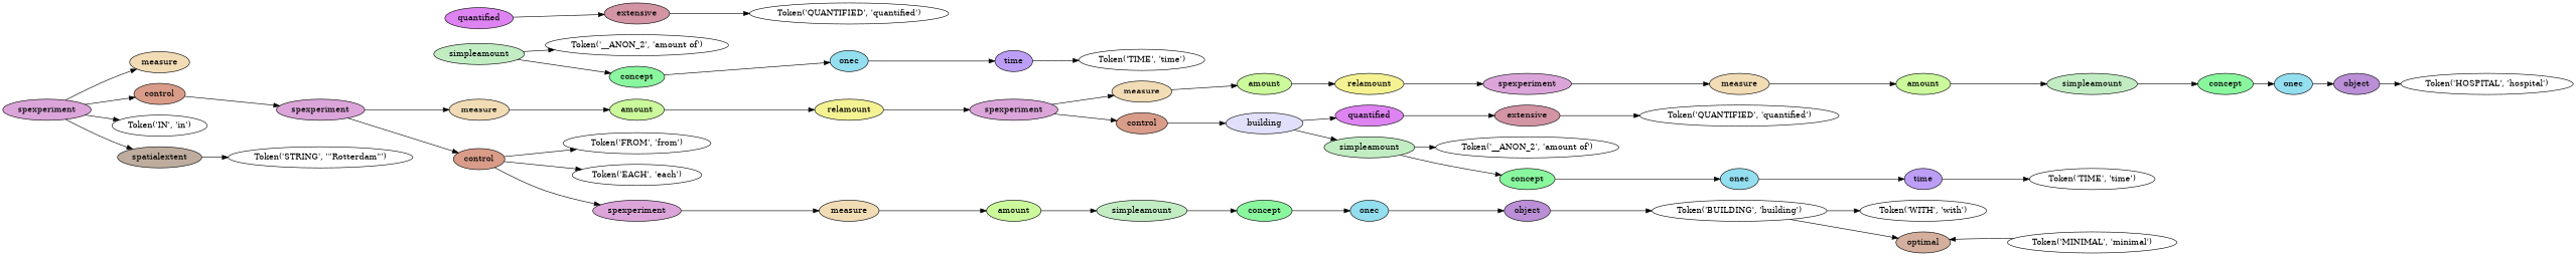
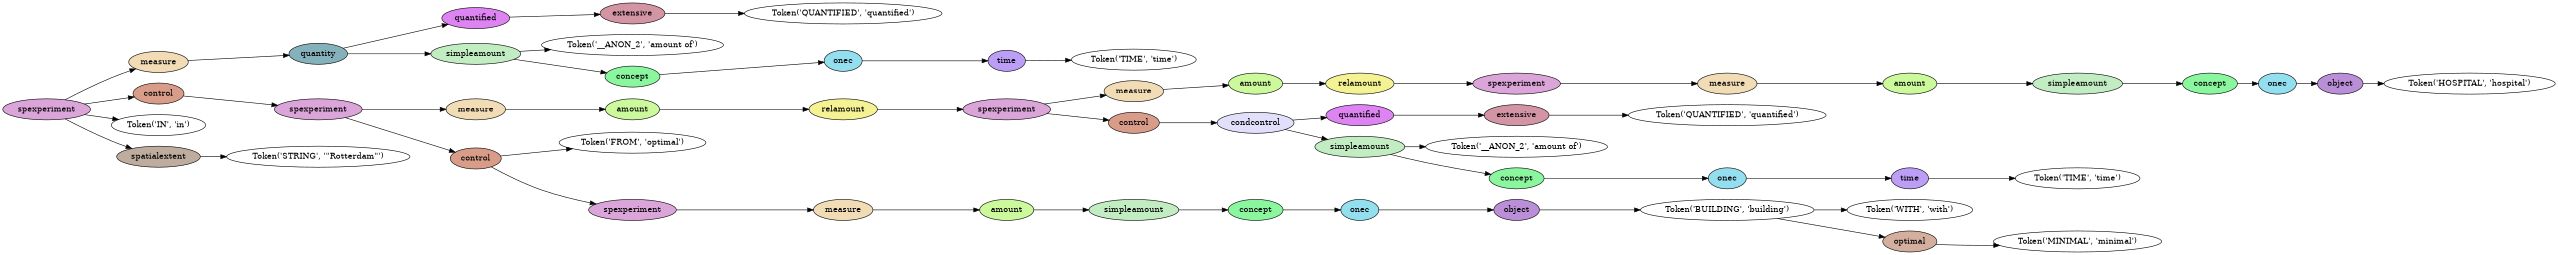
  digraph {
    rankdir=LR
    node [style=filled]
    n1 [label="Token('QUANTIFIED', 'quantified')" style=""]
    n2 [fillcolor="#d394a4" label=extensive]
    n3 [fillcolor="#de83f2" label=quantified]
    n4 [label="Token('__ANON_2', 'amount of')" style=""]
    n5 [label="Token('TIME', 'time')" style=""]
    n6 [fillcolor="#bd9ef7" label=time]
    n7 [fillcolor="#93deef" label=onec]
    n8 [fillcolor="#8af79f" label=concept]
    n9 [fillcolor="#c2edc3" label=simpleamount]
+   n10 [fillcolor="#85b1bb" label=quantity]
    n11 [fillcolor="#f1dcb5" label=measure]
    n12 [label="Token('HOSPITAL', 'hospital')" style=""]
    n13 [fillcolor="#ba8fd7" label=object]
    n14 [fillcolor="#93deef" label=onec]
    n15 [fillcolor="#8af79f" label=concept]
    n16 [fillcolor="#c2edc3" label=simpleamount]
    n17 [fillcolor="#cbf99b" label=amount]
    n18 [fillcolor="#f1dcb5" label=measure]
    n19 [fillcolor="#dba5da" label=spexperiment]
    n20 [fillcolor="#f4f293" label=relamount]
    n21 [fillcolor="#cbf99b" label=amount]
    n22 [fillcolor="#f1dcb5" label=measure]
    n23 [label="Token('WITH', 'with')" style=""]
    n24 [label="Token('MINIMAL', 'minimal')" style=""]
    n25 [fillcolor="#d4af9d" label=optimal]
    n26 [label="Token('QUANTIFIED', 'quantified')" style=""]
    n27 [fillcolor="#d394a4" label=extensive]
    n28 [fillcolor="#de83f2" label=quantified]
    n29 [label="Token('__ANON_2', 'amount of')" style=""]
    n30 [label="Token('TIME', 'time')" style=""]
    n31 [fillcolor="#bd9ef7" label=time]
    n32 [fillcolor="#93deef" label=onec]
    n33 [fillcolor="#8af79f" label=concept]
    n34 [fillcolor="#c2edc3" label=simpleamount]
-   n35 [fillcolor="#e1dffa" label=building]
+   n35 [fillcolor="#e1dffa" label=condcontrol]
    n36 [fillcolor="#d99c89" label=control]
    n37 [fillcolor="#dba5da" label=spexperiment]
    n38 [fillcolor="#f4f293" label=relamount]
    n39 [fillcolor="#cbf99b" label=amount]
    n40 [fillcolor="#f1dcb5" label=measure]
-   n41 [label="Token('FROM', 'from')" style=""]
-   n42 [label="Token('EACH', 'each')" style=""]
+   n41 [label="Token('FROM', 'optimal')" style=""]
    n43 [label="Token('BUILDING', 'building')" style=""]
    n44 [fillcolor="#ba8fd7" label=object]
    n45 [fillcolor="#93deef" label=onec]
    n46 [fillcolor="#8af79f" label=concept]
    n47 [fillcolor="#c2edc3" label=simpleamount]
    n48 [fillcolor="#cbf99b" label=amount]
    n49 [fillcolor="#f1dcb5" label=measure]
    n50 [fillcolor="#dba5da" label=spexperiment]
    n51 [fillcolor="#d99c89" label=control]
    n52 [fillcolor="#dba5da" label=spexperiment]
    n53 [fillcolor="#d99c89" label=control]
    n54 [label="Token('IN', 'in')" style=""]
    n55 [label="Token('STRING', '\"Rotterdam\"')" style=""]
    n56 [fillcolor="#bead9e" label=spatialextent]
    n57 [fillcolor="#dba5da" label=spexperiment]
    n2 -> n1
    n3 -> n2
    n6 -> n5
    n7 -> n6
    n8 -> n7
    n9 -> n4
    n9 -> n8
+   n10 -> n3
+   n10 -> n9
+   n11 -> n10
    n13 -> n12
    n14 -> n13
    n15 -> n14
    n16 -> n15
    n17 -> n16
    n18 -> n17
    n19 -> n18
    n20 -> n19
    n21 -> n20
    n22 -> n21
-   n24 -> n25
+   n25 -> n24
    n27 -> n26
    n28 -> n27
    n31 -> n30
    n32 -> n31
    n33 -> n32
    n34 -> n29
    n34 -> n33
    n35 -> n28
    n35 -> n34
    n36 -> n35
    n37 -> n22
    n37 -> n36
    n38 -> n37
    n39 -> n38
    n40 -> n39
    n43 -> n23
    n43 -> n25
    n44 -> n43
    n45 -> n44
    n46 -> n45
    n47 -> n46
    n48 -> n47
    n49 -> n48
    n50 -> n49
    n51 -> n41
-   n51 -> n42
    n51 -> n50
    n52 -> n40
    n52 -> n51
    n53 -> n52
    n56 -> n55
    n57 -> n11
    n57 -> n53
    n57 -> n54
    n57 -> n56
  }
